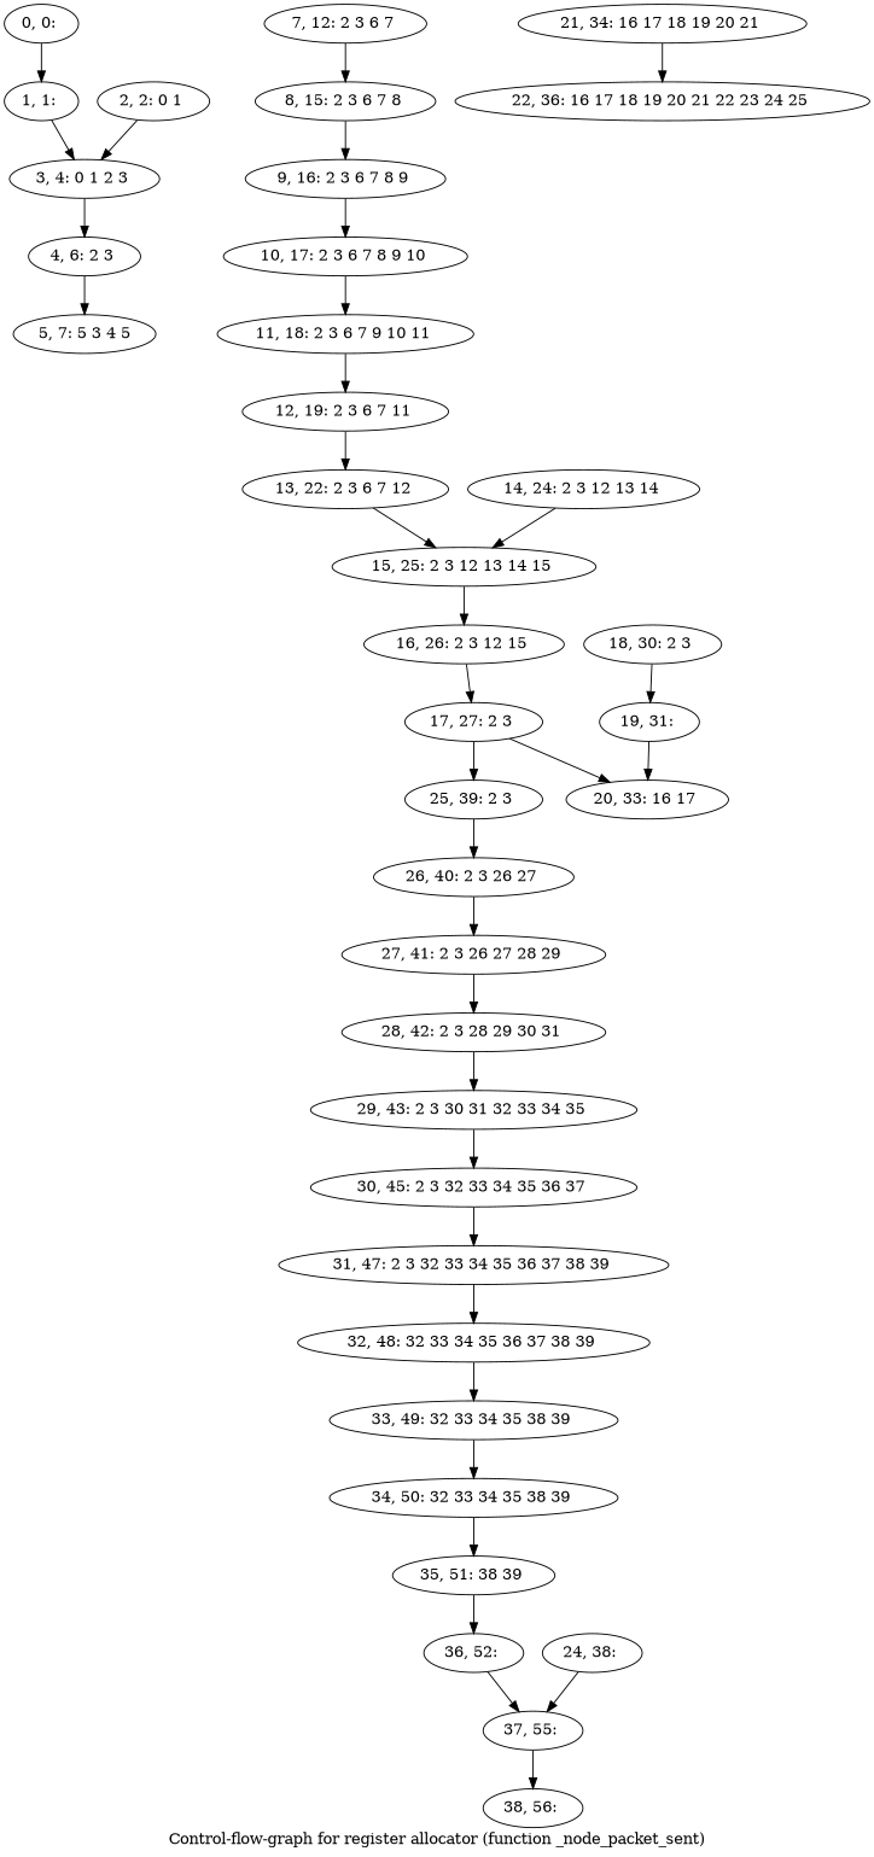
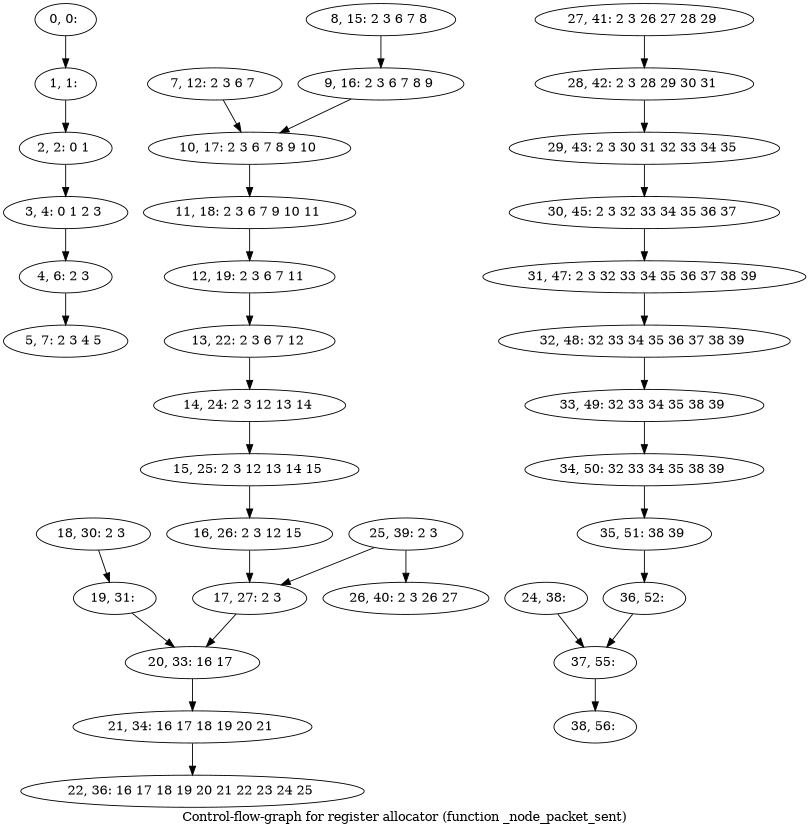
  digraph {
    label="Control-flow-graph for register allocator (function _node_packet_sent)"
    n1 [label="0, 0: "]
    n2 [label="1, 1: "]
    n3 [label="2, 2: 0 1 "]
    n4 [label="3, 4: 0 1 2 3 "]
    n5 [label="4, 6: 2 3 "]
-   n6 [label="5, 7: 5 3 4 5"]
+   n6 [label="5, 7: 2 3 4 5 "]
    n7 [label="7, 12: 2 3 6 7 "]
    n8 [label="8, 15: 2 3 6 7 8 "]
    n9 [label="37, 55: "]
    n10 [label="38, 56: "]
    n11 [label="9, 16: 2 3 6 7 8 9 "]
    n12 [label="10, 17: 2 3 6 7 8 9 10 "]
    n13 [label="11, 18: 2 3 6 7 9 10 11 "]
    n14 [label="12, 19: 2 3 6 7 11 "]
    n15 [label="13, 22: 2 3 6 7 12 "]
    n16 [label="14, 24: 2 3 12 13 14 "]
    n17 [label="15, 25: 2 3 12 13 14 15 "]
    n18 [label="16, 26: 2 3 12 15 "]
    n19 [label="17, 27: 2 3 "]
    n20 [label="25, 39: 2 3 "]
    n21 [label="20, 33: 16 17 "]
    n22 [label="18, 30: 2 3 "]
    n23 [label="19, 31: "]
    n24 [label="26, 40: 2 3 26 27 "]
    n25 [label="21, 34: 16 17 18 19 20 21 "]
    n26 [label="22, 36: 16 17 18 19 20 21 22 23 24 25 "]
    n27 [label="24, 38: "]
    n28 [label="27, 41: 2 3 26 27 28 29 "]
    n29 [label="28, 42: 2 3 28 29 30 31 "]
    n30 [label="29, 43: 2 3 30 31 32 33 34 35 "]
    n31 [label="30, 45: 2 3 32 33 34 35 36 37 "]
    n32 [label="31, 47: 2 3 32 33 34 35 36 37 38 39 "]
    n33 [label="32, 48: 32 33 34 35 36 37 38 39 "]
    n34 [label="33, 49: 32 33 34 35 38 39 "]
    n35 [label="34, 50: 32 33 34 35 38 39 "]
    n36 [label="35, 51: 38 39 "]
    n37 [label="36, 52: "]
    n1 -> n2
-   n2 -> n4
+   n2 -> n3
    n3 -> n4
    n4 -> n5
    n5 -> n6
-   n7 -> n8
+   n7 -> n12
    n8 -> n11
    n9 -> n10
    n11 -> n12
    n12 -> n13
    n13 -> n14
    n14 -> n15
-   n15 -> n17
+   n15 -> n16
    n16 -> n17
    n17 -> n18
    n18 -> n19
-   n19 -> n20
+   n20 -> n19
    n19 -> n21
    n20 -> n24
+   n21 -> n25
    n22 -> n23
    n23 -> n21
-   n24 -> n28
    n25 -> n26
    n27 -> n9
    n28 -> n29
    n29 -> n30
    n30 -> n31
    n31 -> n32
    n32 -> n33
    n33 -> n34
    n34 -> n35
    n35 -> n36
    n36 -> n37
    n37 -> n9
  }
